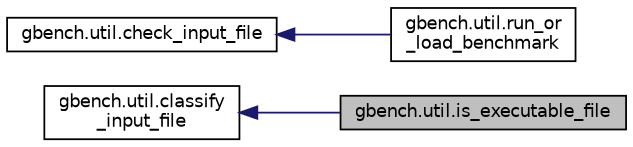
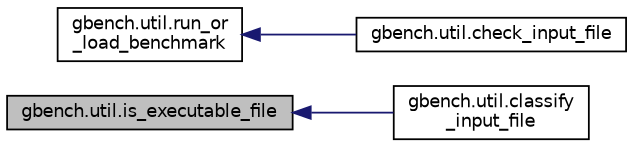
  digraph {
    rankdir=LR
    node [color=black fillcolor=white fontname=Helvetica fontsize=10 shape=record style=filled]
    edge [color=midnightblue dir=back fontname=Helvetica fontsize=10 labelfontname=Helvetica labelfontsize=10 style=solid]
    n1 [fillcolor=grey75 fontcolor=black height=0.2 label="gbench.util.is_executable_file" width=0.4]
    n2 [height=0.2 label="gbench.util.classify\l_input_file" width=0.4]
    n3 [height=0.2 label="gbench.util.check_input_file" width=0.4]
    n4 [height=0.2 label="gbench.util.run_or\l_load_benchmark" width=0.4]
-   n2 -> n1
-   n3 -> n4
+   n1 -> n2
+   n4 -> n3
  }
